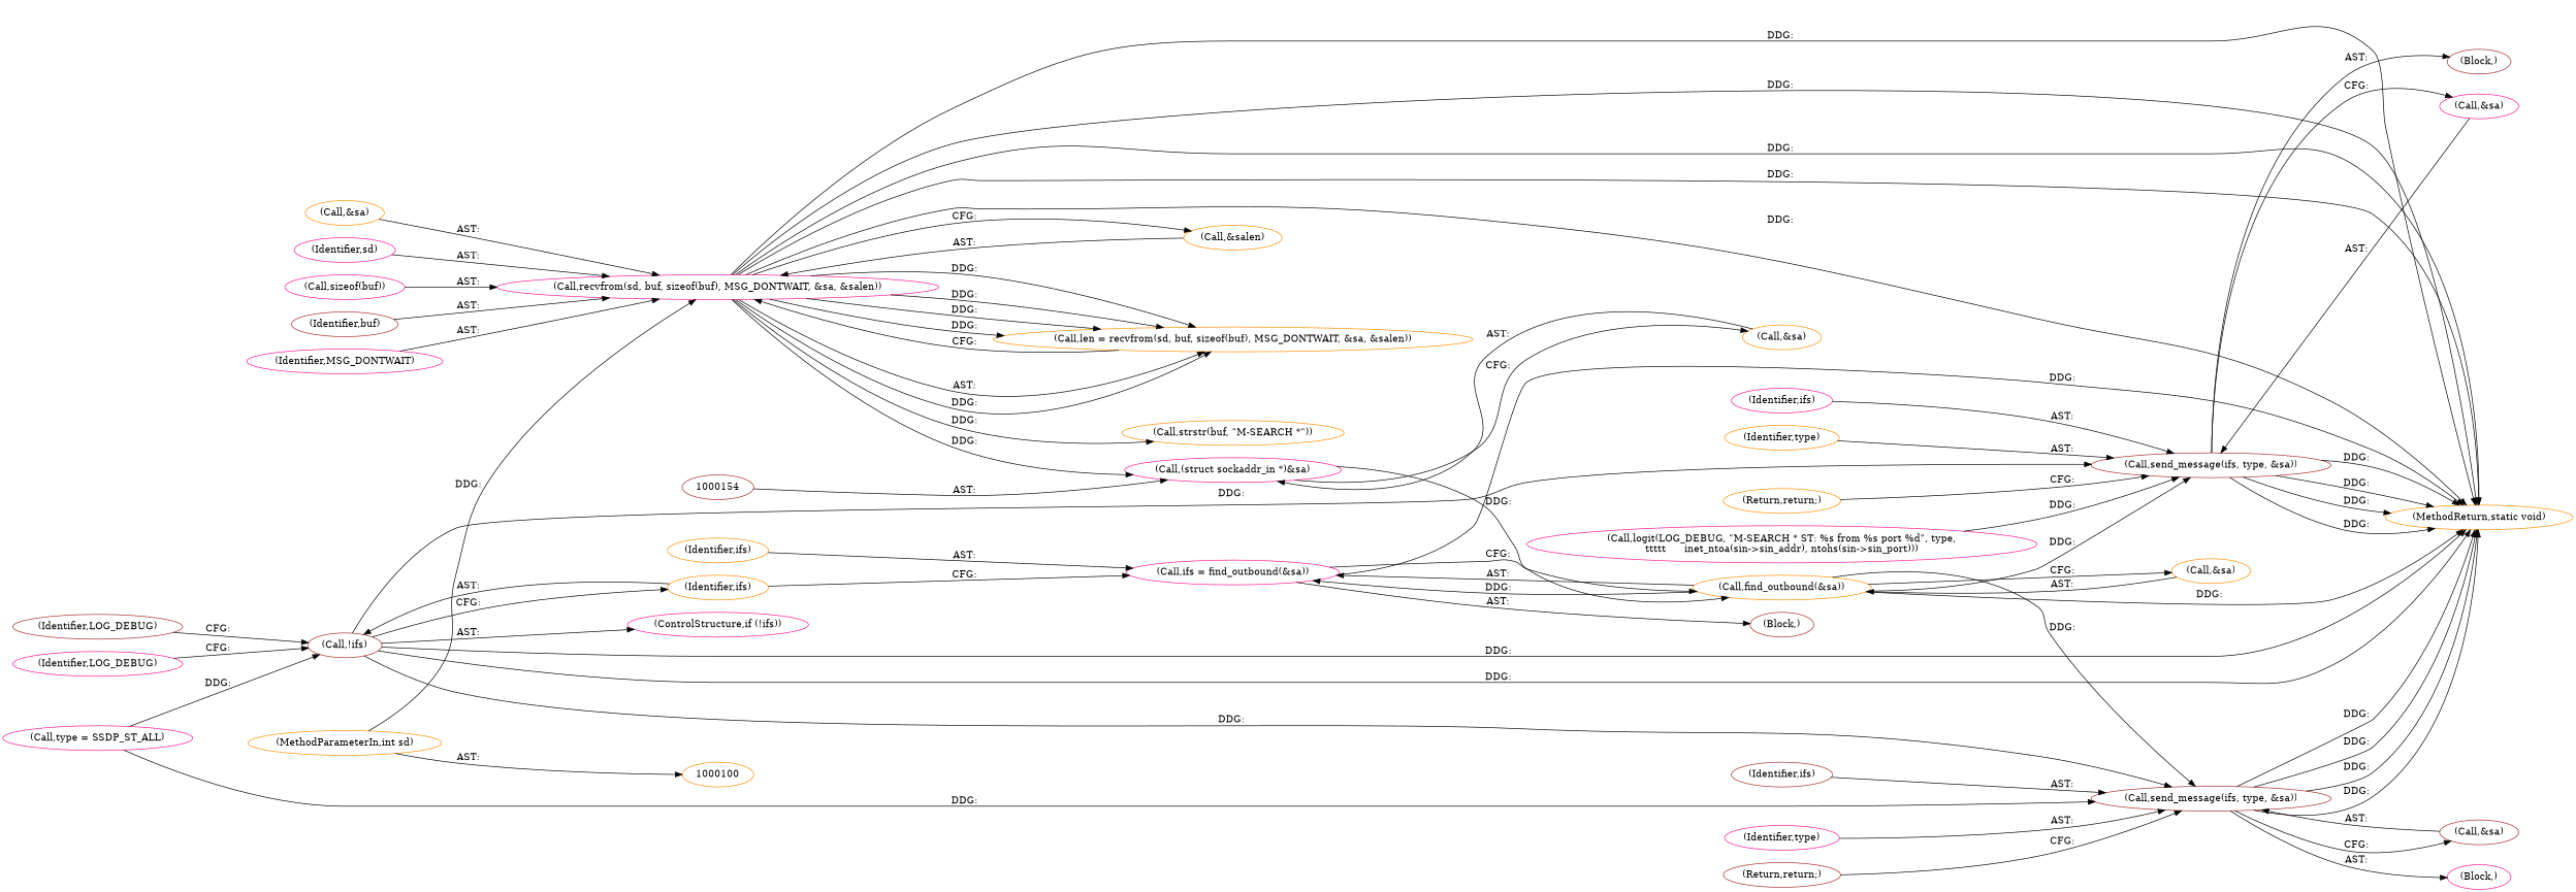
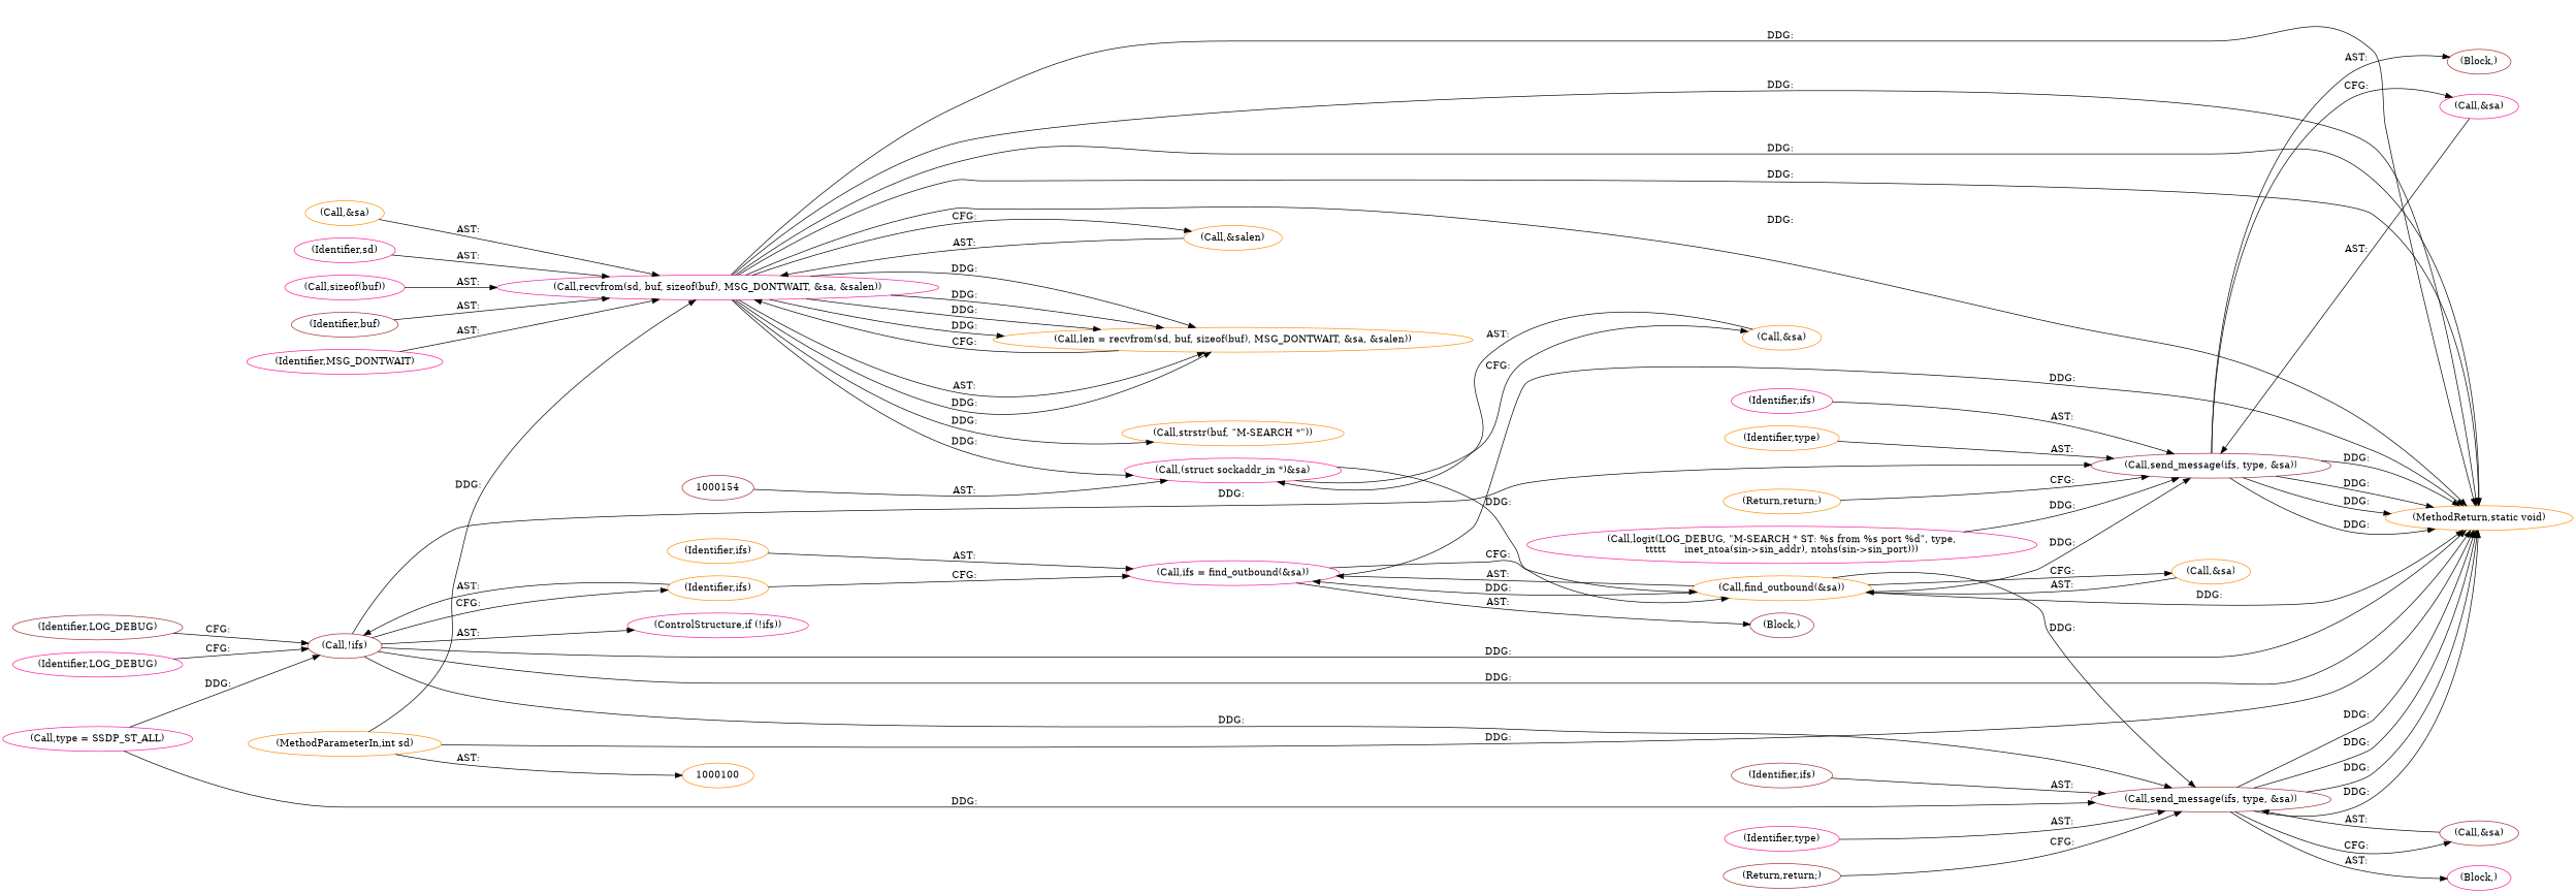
  digraph {
    rankdir=LR
    node [color=deeppink]
    n1 [label="(Call,ifs = find_outbound(&sa))"]
    n2 [color=darkorange label="(Call,find_outbound(&sa))"]
    n3 [color=darkorange label="(MethodReturn,static void)"]
    n4 [color=brown label="(Block,)"]
    n5 [color=brown label="(Call,send_message(ifs, type, &sa))"]
    n6 [color=brown label="(Call,send_message(ifs, type, &sa))"]
    n7 [color=darkorange label="(Call,&sa)"]
    n8 [color=brown label="(Call,!ifs)"]
    n9 [label="(ControlStructure,if (!ifs))"]
    n10 [color=darkorange label="(Identifier,ifs)"]
    n11 [label="(Block,)"]
    n12 [color=brown label="(Call,&sa)"]
    n13 [color=brown label="(Block,)"]
    n14 [label="(Call,&sa)"]
    n15 [label="(Call,(struct sockaddr_in *)&sa)"]
    n16 [color=darkorange label="(Call,&sa)"]
    n17 [label="(Call,recvfrom(sd, buf, sizeof(buf), MSG_DONTWAIT, &sa, &salen))"]
    n18 [color=darkorange label="(Call,strstr(buf, \"M-SEARCH *\"))"]
    n19 [color=darkorange label="(Call,&salen)"]
    n20 [color=darkorange label="(Call,len = recvfrom(sd, buf, sizeof(buf), MSG_DONTWAIT, &sa, &salen))"]
    n21 [color=darkorange label="(MethodParameterIn,int sd)"]
    1000100 [color=darkorange]
    n23 [color=brown label="(Identifier,LOG_DEBUG)"]
    n24 [color=darkorange label="(Return,return;)"]
    n25 [color=darkorange label="(Identifier,ifs)"]
    n26 [label="(Identifier,MSG_DONTWAIT)"]
    n27 [color=darkorange label="(Call,&sa)"]
    n28 [label="(Identifier,LOG_DEBUG)"]
    n29 [label="(Identifier,sd)"]
    n30 [label="(Call,logit(LOG_DEBUG, \"M-SEARCH * ST: %s from %s port %d\", type,\n\t\t\t\t\t      inet_ntoa(sin->sin_addr), ntohs(sin->sin_port)))"]
    n31 [label="(Identifier,ifs)"]
    n32 [label="(Call,sizeof(buf))"]
    n33 [color=brown label="(Return,return;)"]
    n34 [color=brown label="(Identifier,buf)"]
    n35 [color=brown label="(Identifier,ifs)"]
    n36 [label="(Call,type = SSDP_ST_ALL)"]
    n37 [color=darkorange label="(Identifier,type)"]
    n38 [label="(Identifier,type)"]
    1000154 [color=brown]
    n1 -> n2 [label="CFG: "]
    n1 -> n3 [label="DDG: "]
    n1 -> n4 [label="AST: "]
    n2 -> n1 [label="AST: "]
    n2 -> n1 [label="DDG: "]
    n2 -> n3 [label="DDG: "]
    n2 -> n5 [label="DDG: "]
    n2 -> n6 [label="DDG: "]
    n2 -> n7 [label="CFG: "]
    n5 -> n3 [label="DDG: "]
    n5 -> n3 [label="DDG: "]
    n5 -> n3 [label="DDG: "]
    n5 -> n3 [label="DDG: "]
    n5 -> n11 [label="AST: "]
    n5 -> n12 [label="CFG: "]
    n6 -> n3 [label="DDG: "]
    n6 -> n3 [label="DDG: "]
    n6 -> n3 [label="DDG: "]
    n6 -> n3 [label="DDG: "]
    n6 -> n13 [label="AST: "]
    n6 -> n14 [label="CFG: "]
    n7 -> n2 [label="AST: "]
    n8 -> n3 [label="DDG: "]
    n8 -> n3 [label="DDG: "]
    n8 -> n5 [label="DDG: "]
    n8 -> n6 [label="DDG: "]
    n8 -> n9 [label="AST: "]
    n8 -> n10 [label="CFG: "]
    n10 -> n1 [label="CFG: "]
    n10 -> n8 [label="AST: "]
    n12 -> n5 [label="AST: "]
    n14 -> n6 [label="AST: "]
    n15 -> n2 [label="DDG: "]
    n15 -> n16 [label="CFG: "]
    n16 -> n15 [label="AST: "]
    n17 -> n3 [label="DDG: "]
    n17 -> n3 [label="DDG: "]
    n17 -> n3 [label="DDG: "]
    n17 -> n3 [label="DDG: "]
    n17 -> n3 [label="DDG: "]
    n17 -> n15 [label="DDG: "]
    n17 -> n18 [label="DDG: "]
    n17 -> n19 [label="CFG: "]
    n17 -> n20 [label="AST: "]
    n17 -> n20 [label="DDG: "]
    n17 -> n20 [label="DDG: "]
    n17 -> n20 [label="DDG: "]
    n17 -> n20 [label="DDG: "]
    n17 -> n20 [label="DDG: "]
    n19 -> n17 [label="AST: "]
    n20 -> n17 [label="CFG: "]
+   n21 -> n3 [label="DDG: "]
    n21 -> n17 [label="DDG: "]
    n21 -> 1000100 [label="AST: "]
    n23 -> n8 [label="CFG: "]
    n24 -> n6 [label="CFG: "]
    n25 -> n1 [label="AST: "]
    n26 -> n17 [label="AST: "]
    n27 -> n17 [label="AST: "]
    n28 -> n8 [label="CFG: "]
    n29 -> n17 [label="AST: "]
    n30 -> n6 [label="DDG: "]
    n31 -> n6 [label="AST: "]
    n32 -> n17 [label="AST: "]
    n33 -> n5 [label="CFG: "]
    n34 -> n17 [label="AST: "]
    n35 -> n5 [label="AST: "]
    n36 -> n5 [label="DDG: "]
    n36 -> n8 [label="DDG: "]
    n37 -> n6 [label="AST: "]
    n38 -> n5 [label="AST: "]
    1000154 -> n15 [label="AST: "]
  }
